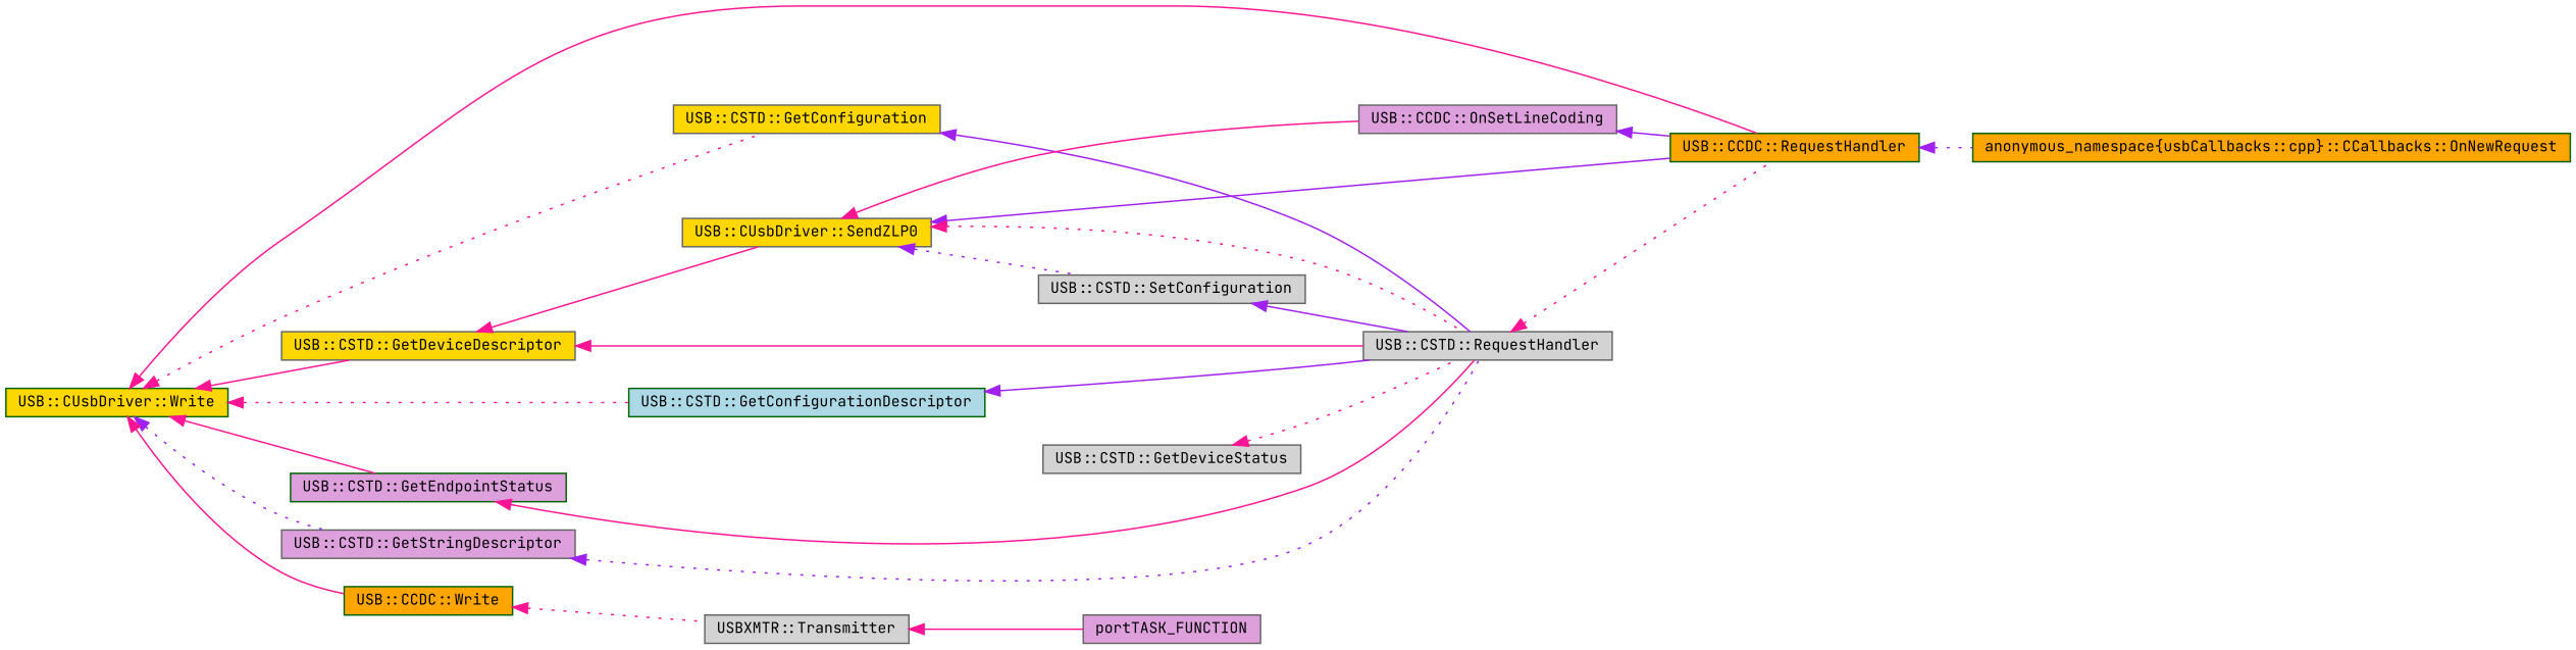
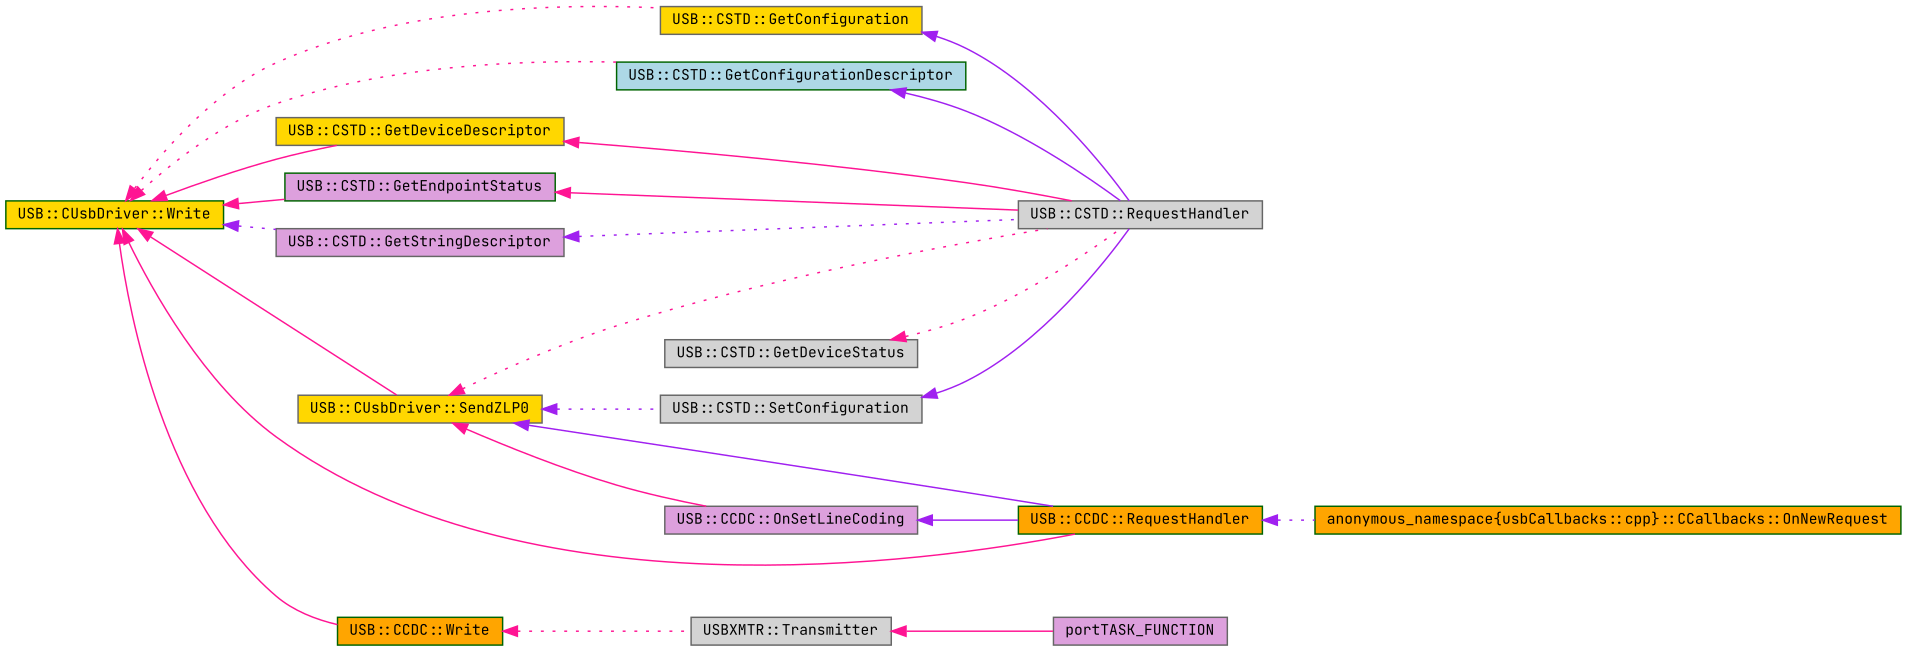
  digraph {
    fontname="JetBrains Mono"
    rankdir=LR
    node [color=gray40 fillcolor=gold fontname="JetBrains Mono" fontsize=10 shape=record style=filled]
    edge [color=deeppink dir=back fontname="JetBrains Mono" fontsize=10 labelfontname=FreeSans labelfontsize=10 style=solid]
    n1 [color=darkgreen fontcolor=black height=0.2 label="USB::CUsbDriver::Write" width=0.4]
    n2 [height=0.2 label="USB::CSTD::GetConfiguration" width=0.4]
    n3 [color=darkgreen fillcolor=orange height=0.2 label="USB::CCDC::RequestHandler" width=0.4]
    n4 [color=darkgreen fillcolor=lightblue height=0.2 label="USB::CSTD::GetConfigurationDescriptor" width=0.4]
    n5 [height=0.2 label="USB::CSTD::GetDeviceDescriptor" width=0.4]
    n6 [color=darkgreen fillcolor=plum height=0.2 label="USB::CSTD::GetEndpointStatus" width=0.4]
    n7 [fillcolor=plum height=0.2 label="USB::CSTD::GetStringDescriptor" width=0.4]
    n8 [height=0.2 label="USB::CUsbDriver::SendZLP0" width=0.4]
    n9 [color=darkgreen fillcolor=orange height=0.2 label="USB::CCDC::Write" width=0.4]
    n10 [fillcolor=lightgrey height=0.2 label="USB::CSTD::RequestHandler" width=0.4]
    n11 [color=darkgreen fillcolor=orange height=0.2 label="anonymous_namespace\{usbCallbacks::cpp\}::CCallbacks::OnNewRequest" width=0.4]
    n12 [fillcolor=lightgrey height=0.2 label="USB::CSTD::GetDeviceStatus" width=0.4]
    n13 [fillcolor=plum height=0.2 label="USB::CCDC::OnSetLineCoding" width=0.4]
    n14 [fillcolor=lightgrey height=0.2 label="USB::CSTD::SetConfiguration" width=0.4]
    n15 [fillcolor=lightgrey height=0.2 label="USBXMTR::Transmitter" width=0.4]
    n16 [fillcolor=plum height=0.2 label=portTASK_FUNCTION width=0.4]
    n1 -> n2 [style=dotted]
    n1 -> n3
    n1 -> n4 [style=dotted]
    n1 -> n5
    n1 -> n6
    n1 -> n7 [color=purple style=dotted]
-   n5 -> n8
+   n1 -> n8
    n1 -> n9
    n2 -> n10 [color=purple]
    n3 -> n11 [color=purple style=dotted]
    n4 -> n10 [color=purple]
    n5 -> n10
    n6 -> n10
    n7 -> n10 [color=purple style=dotted]
    n8 -> n3 [color=purple]
    n8 -> n10 [style=dotted]
    n8 -> n13
    n8 -> n14 [color=purple style=dotted]
    n9 -> n15 [style=dotted]
-   n10 -> n3 [style=dotted]
    n12 -> n10 [style=dotted]
    n13 -> n3 [color=purple]
    n14 -> n10 [color=purple]
    n15 -> n16
  }
